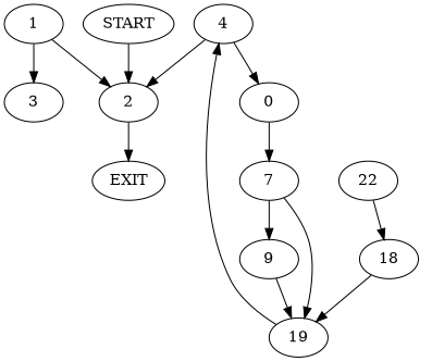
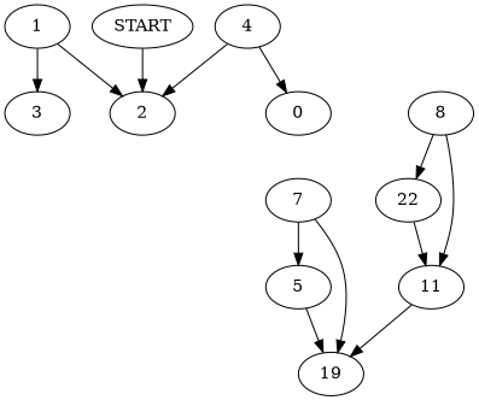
  digraph {
    n1 [label=START]
    2
    1
    3
-   n5 [label=EXIT]
    4
    n7 [label=0]
    7
-   9
+   9 [label=5]
    n10 [label=19]
-   11 [label=18]
+   8
+   11
    n13 [label=22]
    n1 -> 2
-   2 -> n5
    1 -> 2
    1 -> 3
    4 -> 2
    4 -> n7
-   n7 -> 7
    7 -> 9
    7 -> n10
    9 -> n10
-   n10 -> 4
+   8 -> 11
+   8 -> n13
    11 -> n10
    n13 -> 11
  }
